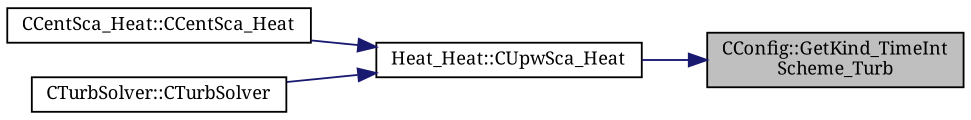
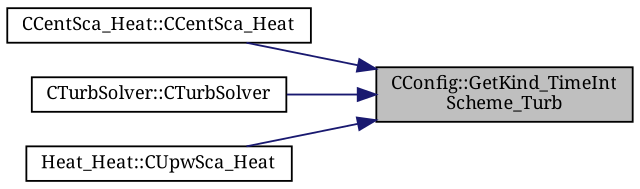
  digraph {
    fontname="Noto Serif"
    rankdir=RL
    node [color=black fillcolor=white fontname="Noto Serif" fontsize=10 shape=record style=filled]
    edge [color=midnightblue dir=back fontname="Noto Serif" fontsize=10 labelfontname=Helvetica labelfontsize=10 style=solid]
    n1 [fillcolor=grey75 fontcolor=black height=0.2 label="CConfig::GetKind_TimeInt\lScheme_Turb" width=0.4]
    n2 [height=0.2 label="CCentSca_Heat::CCentSca_Heat" width=0.4]
    n3 [height=0.2 label="CTurbSolver::CTurbSolver" width=0.4]
    n4 [height=0.2 label="Heat_Heat::CUpwSca_Heat" width=0.4]
-   n4 -> n2
-   n4 -> n3
+   n1 -> n2
+   n1 -> n3
    n1 -> n4
  }
